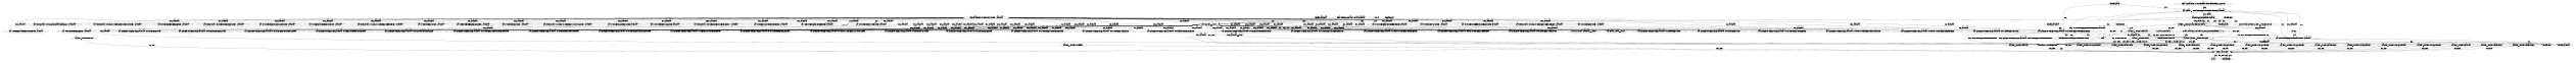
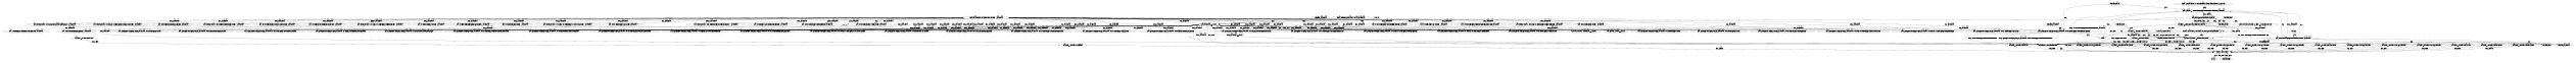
  digraph {
    n1 [label="(Call,* pParam = (OMX_VIDEO_PARAM_PROFILELEVELTYPE*)paramData)"]
    n2 [label="(Call,(OMX_VIDEO_PARAM_PROFILELEVELTYPE*)paramData)"]
    n3 [label="(Call,get_supported_profile_level(pParam))"]
    n4 [label="(Block,)"]
    n5 [label="(MethodReturn,OMX_ERRORTYPE)"]
    n6 [label="(Identifier,paramData)"]
    n7 [label="(Call,eRet = get_supported_profile_level(pParam))"]
    n8 [label="(Identifier,pParam)"]
    n9 [label="(ControlStructure,if (eRet && eRet != OMX_ErrorNoMore))"]
    n10 [label="(Return,return eRet;)"]
    n11 [label="(Call,VALIDATE_OMX_PARAM_DATA(paramData, OMX_VIDEO_PARAM_PROFILELEVELTYPE))"]
-   n12 [label="(Identifier,OMX_VIDEO_PARAM_PROFILELEVELTYPE)"]
-   n13 [label="(Call,supported == NULL)"]
+   n13 [label="(Call,paramData == NULL)"]
    n14 [label="(Call,VALIDATE_OMX_PARAM_DATA(paramData, OMX_PARAM_BUFFERSUPPLIERTYPE))"]
    n15 [label="(Call,VALIDATE_OMX_PARAM_DATA(paramData, OMXComponentCapabilityFlagsType))"]
    n16 [label="(Call,VALIDATE_OMX_PARAM_DATA(paramData, OMX_VIDEO_PARAM_ERRORCORRECTIONTYPE))"]
    n17 [label="(Call,VALIDATE_OMX_PARAM_DATA(paramData, QOMX_EXTNINDEX_VIDEO_INITIALQP))"]
    n18 [label="(Call,VALIDATE_OMX_PARAM_DATA(paramData, OMX_VIDEO_PARAM_QUANTIZATIONTYPE))"]
    n19 [label="(Call,VALIDATE_OMX_PARAM_DATA(paramData, OMX_PARAM_COMPONENTROLETYPE))"]
    n20 [label="(Call,VALIDATE_OMX_PARAM_DATA(paramData, QOMX_VIDEO_HIERARCHICALLAYERS))"]
    n21 [label="(Call,VALIDATE_OMX_PARAM_DATA(paramData, QOMX_INDEXEXTRADATATYPE))"]
    n22 [label="(Call,VALIDATE_OMX_PARAM_DATA(paramData, OMX_VIDEO_PARAM_PROFILELEVELTYPE))"]
    n23 [label="(Call,VALIDATE_OMX_PARAM_DATA(paramData, OMX_PARAM_PORTDEFINITIONTYPE))"]
    n24 [label="(Call,VALIDATE_OMX_PARAM_DATA(paramData, QOMX_EXTNINDEX_RANGETYPE))"]
    n25 [label="(Call,VALIDATE_OMX_PARAM_DATA(paramData, OMX_PORT_PARAM_TYPE))"]
    n26 [label="(ControlStructure,if (paramData == INOUT))"]
    n27 [label="(Call,VALIDATE_OMX_PARAM_DATA(paramData, QOMX_EXTNINDEX_PARAMTYPE))"]
    n28 [label="(Call,VALIDATE_OMX_PARAM_DATA(paramData, OMX_VIDEO_PARAM_PORTFORMATTYPE))"]
    n29 [label="(Call,VALIDATE_OMX_PARAM_DATA(paramData, OMX_QCOM_VIDEO_PARAM_QPRANGETYPE))"]
    n30 [label="(Call,VALIDATE_OMX_PARAM_DATA(paramData, OMX_QCOM_VIDEO_PARAM_PERF_LEVEL))"]
    n31 [label="(Call,VALIDATE_OMX_PARAM_DATA(paramData, OMX_VIDEO_PARAM_MPEG4TYPE))"]
    n32 [label="(Call,VALIDATE_OMX_PARAM_DATA(paramData, OMX_PORT_PARAM_TYPE))"]
    n33 [label="(Call,VALIDATE_OMX_PARAM_DATA(paramData, OMX_PORT_PARAM_TYPE))"]
    n34 [label="(Call,VALIDATE_OMX_PARAM_DATA(paramData, OMX_VIDEO_PARAM_BITRATETYPE))"]
    n35 [label="(Call,VALIDATE_OMX_PARAM_DATA(paramData, OMX_QCOM_VIDEO_PARAM_LTRCOUNT_TYPE))"]
    n36 [label="(Call,pParam->pData == NULL)"]
    n37 [label="(Call,VALIDATE_OMX_PARAM_DATA(paramData, OMX_QCOM_VIDEO_PARAM_PEAK_BITRATE))"]
    n38 [label="(Call,VALIDATE_OMX_PARAM_DATA(paramData, OMX_VIDEO_PARAM_AVCTYPE))"]
    n39 [label="(Call,VALIDATE_OMX_PARAM_DATA(paramData, OMX_QCOM_VIDEO_PARAM_VUI_TIMING_INFO))"]
    n40 [label="(Call,VALIDATE_OMX_PARAM_DATA(paramData, OMX_PRIORITYMGMTTYPE))"]
    n41 [label="(Call,VALIDATE_OMX_PARAM_DATA(paramData, OMX_VIDEO_PARAM_H263TYPE))"]
    n42 [label="(Call,VALIDATE_OMX_PARAM_DATA(paramData, OMX_VIDEO_PARAM_INTRAREFRESHTYPE))"]
-   n43 [label="(Identifier,NULL)"]
    n44 [label="(MethodParameterIn,OMX_INOUT OMX_PTR     paramData)"]
    n45 [label="(Call,(OMX_VIDEO_PARAM_PROFILELEVELTYPE*)paramData)"]
    n46 [label="(Call,(VIDEO_PARAM_BUFFERSUPPLIERTYPE*) paramData)"]
    n47 [label="(Call,(OMX_PRIORITYMGMTTYPE *) paramData)"]
-   n48 [label="(Call,(OMX_VIDEO_TYPE_ERRORCORRECTIONTYPE*)paramData)"]
+   n48 [label="(Call,(OMX_VIDEO_PARAM_ERRORCORRECTIONTYPE*)paramData)"]
    n49 [label="(Call,reinterpret_cast<OMX_QCOM_VIDEO_PARAM_PEAK_BITRATE*>(paramData))"]
    n50 [label="(Call,(OMX_PORT_PARAM_TYPE *) paramData)"]
    n51 [label="(Call,(OMX_PARAM_PORTDEFINITIONTYPE *) paramData)"]
    n52 [label="(Call,reinterpret_cast<OMXComponentCapabilityFlagsType*>(paramData))"]
    n53 [label="(Call,reinterpret_cast<OMX_QCOM_VIDEO_PARAM_LTRCOUNT_TYPE*>(paramData))"]
-   n54 [label="(Call,(QOMX_BITRATETYPE_RANGETYPE *)paramData)"]
+   n54 [label="(Call,(QOMX_EXTNINDEX_RANGETYPE *)paramData)"]
    n55 [label="(Call,reinterpret_cast<QOMX_EXTNINDEX_PARAMTYPE*>(paramData))"]
    n56 [label="(Call,(OMX_VIDEO_PARAM_QUANTIZATIONTYPE*) paramData)"]
    n57 [label="(Call,(OMX_VIDEO_PARAM_MPEG4TYPE*)paramData)"]
    n58 [label="(Call,reinterpret_cast<OMX_QCOM_VIDEO_PARAM_PERF_LEVEL*>(paramData))"]
    n59 [label="(Call,(OMX_PORT_PARAM_TYPE *) paramData)"]
    n60 [label="(Call,(TYPE_VIDEO_HIERARCHICALLAYERS*) paramData)"]
    n61 [label="(Call,(OMX_PORT_PARAM_TYPE *) paramData)"]
    n62 [label="(Call,reinterpret_cast<OMX_QCOM_VIDEO_PARAM_VUI_TIMING_INFO*>(paramData))"]
-   n63 [label="(Call,(OMX_VIDEO_AVCTYPE_AVCTYPE*)paramData)"]
-   n64 [label="(Call,(OMX_VIDEO_PARAM_H263TYPE*)paramData)"]
+   n63 [label="(Call,(OMX_VIDEO_PARAM_AVCTYPE*)paramData)"]
    n65 [label="(Call,reinterpret_cast<QOMX_EXTNINDEX_VIDEO_INITIALQP *>(paramData))"]
    n66 [label="(Call,(OMX_PARAM_COMPONENTROLETYPE *) paramData)"]
-   n67 [label="(Call,(VIDEO_VIDEO_PARAM_BITRATETYPE*)paramData)"]
+   n67 [label="(Call,(OMX_VIDEO_PARAM_BITRATETYPE*)paramData)"]
    n68 [label=1000100]
    n69 [label="(Call,(QOMX_INDEXEXTRADATATYPE *)paramData)"]
    n70 [label="(Call,eRet && eRet != OMX_ErrorNoMore)"]
    n71 [label="(Call,eRet != OMX_ErrorHardware)"]
    n72 [label="(Identifier,eRet)"]
    n73 [label="(Identifier,OMX_ErrorNoMore)"]
    n74 [label="(Block,)"]
    n75 [label="(Identifier,eRet)"]
    n76 [label="(Identifier,paramData)"]
    n77 [label="(Call,eRet = OMX_ErrorNone)"]
    n78 [label="(Call,eRet = OMX_ErrorHardware)"]
    n79 [label="(Identifier,pParam)"]
    n80 [label="(Identifier,eRet)"]
    n81 [label="(Call,eRet = OMX_ErrorNoMore)"]
    n82 [label="(Call,eRet = OMX_ErrorUnsupportedIndex)"]
    n83 [label="(Call,eRet = OMX_ErrorBadPortIndex)"]
    n84 [label="(Call,eRet = OMX_ErrorUnsupportedIndex)"]
    n85 [label="(Call,eRet = OMX_ErrorBadPortIndex)"]
    n86 [label="(Identifier,paramData)"]
    n87 [label="(Call,eRet = OMX_ErrorUndefined)"]
    n88 [label="(Call,eRet =OMX_ErrorUnsupportedIndex)"]
    n89 [label="(Call,eRet =OMX_ErrorUnsupportedIndex)"]
    n90 [label="(ControlStructure,break;)"]
    n91 [label="(Identifier,eRet)"]
    n92 [label="(Call,eRet = OMX_ErrorUnsupportedIndex)"]
    n93 [label="(Call,eRet = OMX_ErrorBadPortIndex)"]
    n94 [label="(Call,eRet =OMX_ErrorUnsupportedIndex)"]
    n95 [label="(Call,eRet = OMX_ErrorUnsupportedIndex)"]
    n96 [label="(Call,eRet = OMX_ErrorUnsupportedIndex)"]
    n97 [label="(Literal,\"Invalid entry returned from get_supported_profile_level %u, %u\")"]
    n98 [label="(Literal,\"get_parameter: OMX_IndexParamVideoProfileLevelQuerySupported\")"]
    n99 [label="(Call,eRet = OMX_ErrorHardware)"]
    n100 [label="(Literal,\"ERROR: Get Param in Invalid paramData\")"]
    n101 [label="(Call,eRet = OMX_ErrorBadPortIndex)"]
    n102 [label="(Call,eRet = OMX_ErrorBadParameter)"]
    1000551
    n104 [label=1000140]
    n1 -> n2 [label="CFG: "]
    n1 -> n3 [label="DDG: pParam"]
    n1 -> n4 [label="AST: "]
    n1 -> n5 [label="DDG: (OMX_VIDEO_PARAM_PROFILELEVELTYPE*)paramData"]
    n2 -> n1 [label="AST: "]
    n2 -> n1 [label="DDG: paramData"]
    n2 -> n5 [label="DDG: paramData"]
    n2 -> n6 [label="CFG: "]
    n3 -> n5 [label="DDG: eRet"]
    n3 -> n7 [label="AST: "]
    n3 -> n7 [label="DDG: pParam"]
    n3 -> n8 [label="CFG: "]
    n3 -> n9 [label="AST: "]
    n5 -> n10 [label="AST: "]
    n6 -> n2 [label="AST: "]
    n7 -> n3 [label="CFG: "]
    n7 -> n4 [label="AST: "]
    n7 -> n5 [label="DDG: OMX_VIDEO_PARAM_PROFILELEVELTYPE"]
-   n7 -> n70 [label="DDG: eRet"]
+   n7 -> n70 [label="DDG: pParam"]
    n7 -> n71 [label="DDG: eRet"]
    n8 -> n3 [label="AST: "]
    n10 -> n74 [label="AST: "]
    n10 -> n75 [label="CFG: "]
    n11 -> n2 [label="DDG: paramData"]
    n11 -> n4 [label="AST: "]
    n11 -> n5 [label="DDG: OMX_VIDEO_PARAM_PROFILELEVELTYPE"]
    n11 -> n5 [label="DDG: VALIDATE_OMX_PARAM_DATA(paramData, OMX_VIDEO_PARAM_PROFILELEVELTYPE)"]
-   n11 -> n12 [label="CFG: "]
-   n12 -> n11 [label="AST: "]
    n13 -> n5 [label="DDG: paramData"]
    n13 -> n5 [label="DDG: NULL"]
    n13 -> n5 [label="DDG: paramData == NULL"]
    n13 -> n11 [label="DDG: paramData"]
    n13 -> n14 [label="DDG: paramData"]
    n13 -> n15 [label="DDG: paramData"]
    n13 -> n16 [label="DDG: paramData"]
    n13 -> n17 [label="DDG: paramData"]
    n13 -> n18 [label="DDG: paramData"]
    n13 -> n19 [label="DDG: paramData"]
    n13 -> n20 [label="DDG: paramData"]
    n13 -> n21 [label="DDG: paramData"]
    n13 -> n22 [label="DDG: paramData"]
    n13 -> n23 [label="DDG: paramData"]
    n13 -> n24 [label="DDG: paramData"]
    n13 -> n25 [label="DDG: paramData"]
    n13 -> n26 [label="AST: "]
    n13 -> n27 [label="DDG: paramData"]
    n13 -> n28 [label="DDG: paramData"]
    n13 -> n29 [label="DDG: paramData"]
    n13 -> n30 [label="DDG: paramData"]
    n13 -> n31 [label="DDG: paramData"]
    n13 -> n32 [label="DDG: paramData"]
    n13 -> n33 [label="DDG: paramData"]
    n13 -> n34 [label="DDG: paramData"]
    n13 -> n35 [label="DDG: paramData"]
    n13 -> n36 [label="DDG: OMX"]
    n13 -> n37 [label="DDG: paramData"]
    n13 -> n38 [label="DDG: paramData"]
    n13 -> n39 [label="DDG: paramData"]
    n13 -> n40 [label="DDG: paramData"]
    n13 -> n41 [label="DDG: paramData"]
    n13 -> n42 [label="DDG: paramData"]
-   n43 -> n13 [label="AST: "]
    n44 -> n2 [label="DDG: paramData"]
    n44 -> n5 [label="DDG: paramData"]
    n44 -> n11 [label="DDG: paramData"]
    n44 -> n13 [label="DDG: paramData"]
    n44 -> n14 [label="DDG: paramData"]
    n44 -> n15 [label="DDG: paramData"]
    n44 -> n16 [label="DDG: paramData"]
    n44 -> n17 [label="DDG: paramData"]
    n44 -> n18 [label="DDG: paramData"]
    n44 -> n19 [label="DDG: paramData"]
    n44 -> n20 [label="DDG: paramData"]
    n44 -> n21 [label="DDG: paramData"]
    n44 -> n22 [label="DDG: paramData"]
    n44 -> n23 [label="DDG: paramData"]
    n44 -> n24 [label="DDG: paramData"]
    n44 -> n25 [label="DDG: paramData"]
    n44 -> n27 [label="DDG: paramData"]
    n44 -> n28 [label="DDG: paramData"]
    n44 -> n29 [label="DDG: paramData"]
    n44 -> n30 [label="DDG: paramData"]
    n44 -> n31 [label="DDG: paramData"]
    n44 -> n32 [label="DDG: paramData"]
    n44 -> n33 [label="DDG: paramData"]
    n44 -> n34 [label="DDG: paramData"]
    n44 -> n35 [label="DDG: paramData"]
    n44 -> n37 [label="DDG: paramData"]
    n44 -> n38 [label="DDG: paramData"]
    n44 -> n39 [label="DDG: paramData"]
    n44 -> n40 [label="DDG: paramData"]
    n44 -> n41 [label="DDG: paramData"]
    n44 -> n42 [label="DDG: paramData"]
    n44 -> n45 [label="DDG: paramData"]
-   n44 -> n46 [label="DDG: paramData"]
+   n51 -> n46 [label="DDG: paramData"]
    n44 -> n47 [label="DDG: paramData"]
    n44 -> n48 [label="DDG: paramData"]
    n44 -> n49 [label="DDG: paramData"]
    n44 -> n50 [label="DDG: paramData"]
    n44 -> n51 [label="DDG: paramData"]
    n44 -> n52 [label="DDG: paramData"]
    n44 -> n53 [label="DDG: paramData"]
    n44 -> n54 [label="DDG: paramData"]
    n44 -> n55 [label="DDG: paramData"]
-   n44 -> n56 [label="DDG: paramData"]
+   n44 -> n56 [label="PARAM: paramData"]
    n44 -> n57 [label="DDG: paramData"]
    n44 -> n58 [label="DDG: paramData"]
    n44 -> n59 [label="DDG: paramData"]
    n44 -> n60 [label="DDG: paramData"]
    n44 -> n61 [label="DDG: paramData"]
    n44 -> n62 [label="DDG: paramData"]
    n44 -> n63 [label="PARAM: paramData"]
-   n44 -> n64 [label="DDG: paramData"]
    n44 -> n65 [label="DDG: paramData"]
-   n44 -> n66 [label="DDG: paramData"]
+   n44 -> n66 [label="PARAM: paramData"]
    n44 -> n67 [label="AST: paramData"]
    n44 -> n68 [label="AST: "]
    n57 -> n69 [label="DDG: paramData"]
    n70 -> n5 [label="DDG: eRet && eRet != OMX_ErrorNoMore"]
    n70 -> n5 [label="DDG: eRet != OMX_ErrorNoMore"]
    n70 -> n5 [label="DDG: eRet"]
+   n70 -> n71 [label="CFG: "]
    n70 -> n72 [label="CFG: "]
-   n71 -> n5 [label="DDG: OMX_ErrorNoMore"]
+   n71 -> n5 [label="DDG: DATA_ErrorNoMore"]
    n71 -> n70 [label="AST: "]
    n71 -> n70 [label="DDG: eRet"]
    n71 -> n70 [label="DDG: OMX_ErrorNoMore"]
+   n71 -> n73 [label="CFG: "]
    n72 -> n7 [label="CFG: "]
    n72 -> n70 [label="AST: "]
    n73 -> n71 [label="AST: "]
    n75 -> n10 [label="AST: "]
    n75 -> n10 [label="DDG: eRet"]
    n76 -> n13 [label="AST: "]
    n77 -> n5 [label="DDG: <RET>"]
    n77 -> n10 [label="DDG: eRet"]
    n78 -> n10 [label="DDG: eRet"]
    n79 -> n1 [label="AST: "]
    n79 -> n11 [label="CFG: "]
    n80 -> n7 [label="AST: "]
-   n81 -> n10 [label="DDG: eRet"]
+   n81 -> n87 [label="DDG: eRet"]
    n82 -> n10 [label="DDG: eRet"]
    n83 -> n10 [label="DDG: eRet"]
    n84 -> n10 [label="DDG: eRet"]
    n85 -> n10 [label="DDG: eRet"]
    n86 -> n11 [label="AST: "]
-   n87 -> n10 [label="DDG: eRet"]
+   n87 -> n10 [label="DDG: pParam"]
    n88 -> n10 [label="DDG: eRet"]
    n89 -> n10 [label="DDG: eRet"]
-   n90 -> n70 [label="CFG: "]
+   n90 -> n70 [label="VIDEO: "]
    n91 -> n71 [label="AST: "]
    n92 -> n10 [label="DDG: eRet"]
    n93 -> n10 [label="DDG: eRet"]
    n94 -> n10 [label="DDG: eRet"]
    n95 -> n10 [label="DDG: eRet"]
    n96 -> n10 [label="DDG: eRet"]
    n97 -> n70 [label="CFG: "]
    n98 -> n1 [label="CFG: "]
    n99 -> n10 [label="DDG: eRet"]
    n100 -> n13 [label="CFG: "]
    n101 -> n10 [label="DDG: eRet"]
-   n102 -> n10 [label="DDG: eRet"]
+   n102 -> n10 [label="DDG: pParam"]
    1000551 -> n2 [label="AST: "]
    n104 -> n13 [label="CFG: "]
  }
